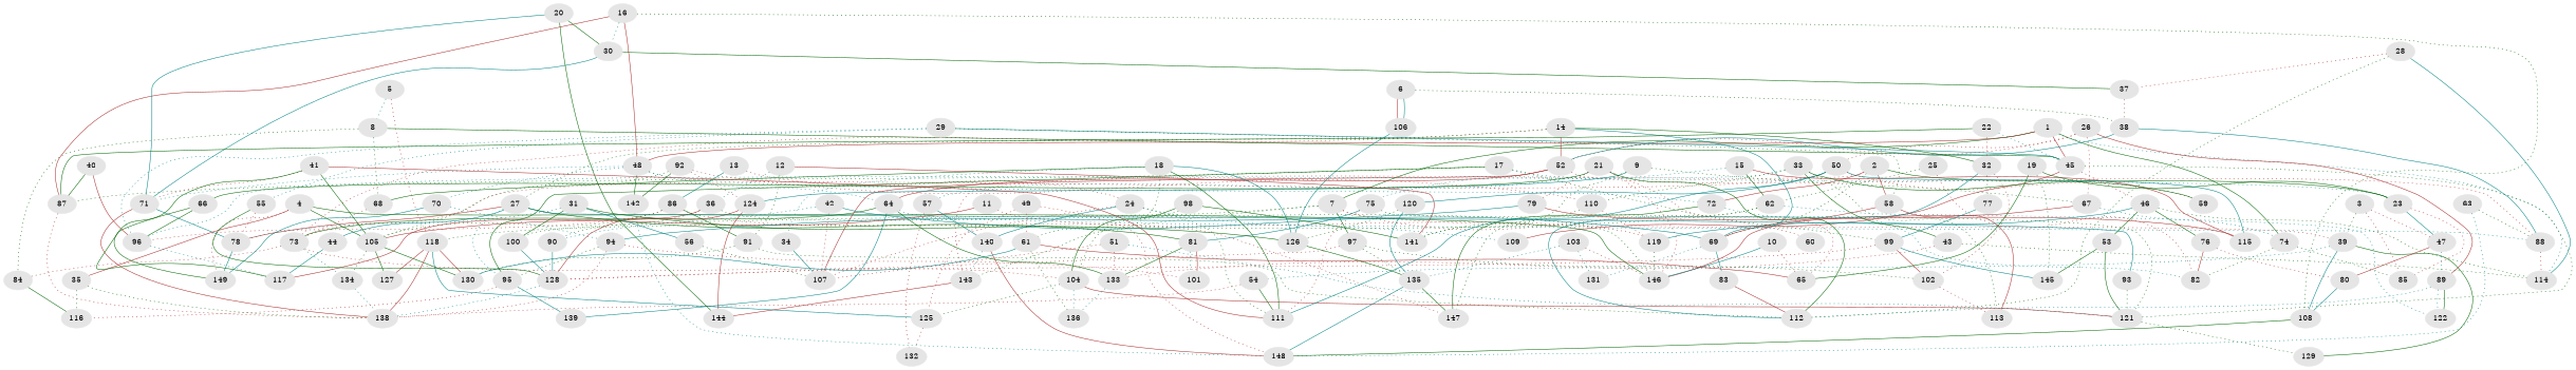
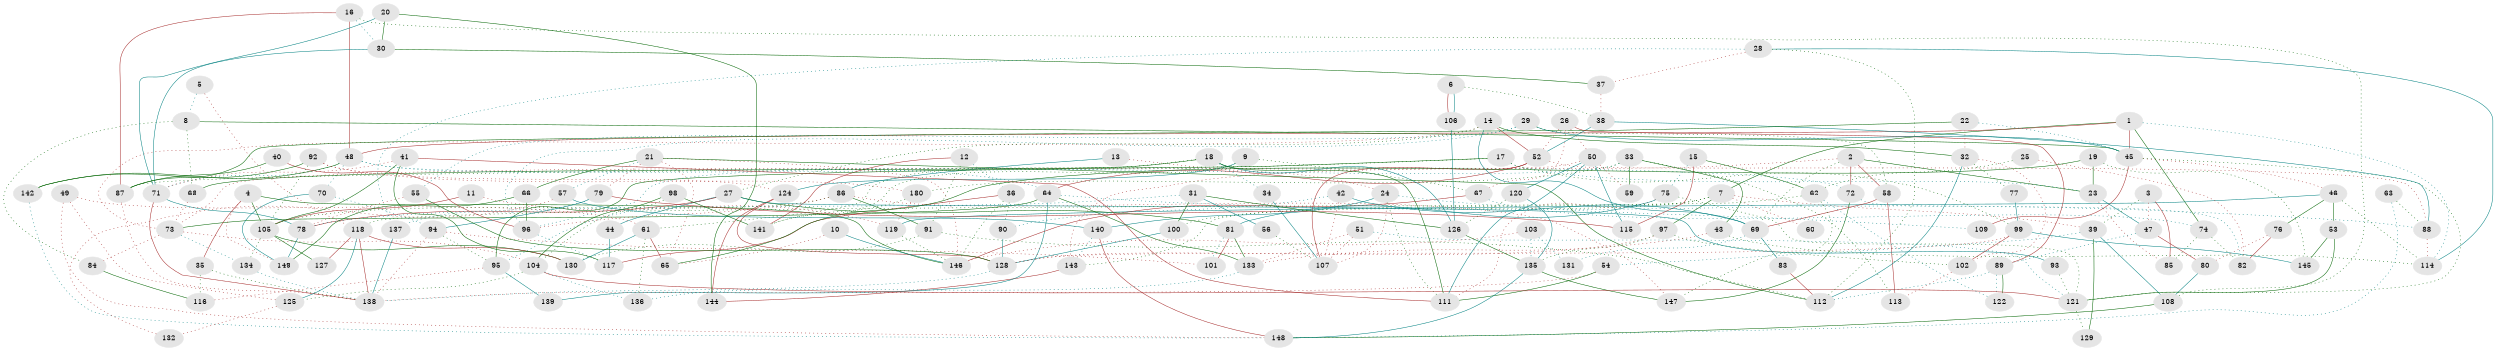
  graph {
    node [color=gray90 style=filled]
    edge [color=darkgreen style=dotted]
    1
    7
    45
    48
    74
    114
    143
    39
    60
    97
    100
    109
    46
    121
    72
    71
    64
    70
    142
    85
    82
    2
    23
    58
    69
    47
    113
    83
    131
    147
    144
    3
    108
    54
    129
    89
    80
    4
    35
    105
    146
    149
    116
    138
    130
    134
    127
    5
    8
    118
    68
    84
    125
    6
    38
    106
    52
    88
    126
    102
    128
    135
    73
    9
    67
    124
    141
    10
    65
    11
    119
    12
    36
    91
    90
    117
    112
    13
    24
    86
    111
    107
    140
    96
    14
    27
    32
    95
    44
    78
    81
    93
    77
    104
    15
    62
    75
    115
    122
    16
    30
    87
    37
    148
    17
    99
    139
    145
    18
    34
    61
    136
    19
    20
    21
    57
    66
    79
    132
+   137
    94
    22
    25
    26
    50
    59
    120
    133
    101
    28
    29
    55
    31
    56
    33
    43
-   110
+   110 [label=180]
    40
    41
    42
    53
    76
    49
    51
    63
    92
    98
    103
    1 -- 7 [style=solid]
    1 -- 45 [color=brown style=solid]
    1 -- 48 [color=brown style=solid]
    1 -- 74 [style=solid]
    1 -- 114 [color=teal]
    7 -- 143
    7 -- 39 [color=brown]
    7 -- 60 [color=brown]
    7 -- 97 [style=solid]
    7 -- 100
    45 -- 109 [color=brown style=solid]
    45 -- 46 [color=brown]
    45 -- 121
    48 -- 72 [color=teal]
    48 -- 71 [color=teal]
    48 -- 64 [color=teal]
    48 -- 70 [color=teal]
    48 -- 142 [style=solid]
    74 -- 85
    74 -- 82
    143 -- 144 [color=brown style=solid]
    39 -- 108 [color=teal style=solid]
    39 -- 54 [color=teal]
    39 -- 129 [style=solid]
    97 -- 102
    97 -- 128 [color=brown]
    97 -- 135
    100 -- 128 [color=teal style=solid]
    46 -- 114
    46 -- 119 [color=teal style=solid]
    46 -- 53 [style=solid]
    46 -- 76 [style=solid]
    121 -- 129
    72 -- 82 [color=teal]
    72 -- 147 [style=solid]
    71 -- 138 [color=brown style=solid]
    71 -- 78 [color=teal style=solid]
    64 -- 88 [color=teal]
    64 -- 73 [style=solid]
    64 -- 139 [color=teal style=solid]
    64 -- 133 [style=solid]
    70 -- 149 [color=teal style=solid]
    70 -- 94 [color=teal]
    142 -- 148 [color=teal]
    2 -- 143 [color=brown]
    2 -- 72 [color=brown style=solid]
    2 -- 23 [style=solid]
    2 -- 58 [color=brown style=solid]
    2 -- 69
    23 -- 85 [color=brown]
    23 -- 47 [color=teal style=solid]
    58 -- 69 [color=brown style=solid]
    58 -- 113 [color=brown style=solid]
    69 -- 83 [color=teal style=solid]
    69 -- 131 [color=teal]
    47 -- 89 [color=teal]
    47 -- 80 [color=brown style=solid]
    83 -- 112 [color=brown style=solid]
    3 -- 39
-   3 -- 85 [color=brown]
+   3 -- 85 [color=brown style=solid]
    3 -- 47 [color=brown]
    108 -- 148 [style=solid]
    54 -- 138 [color=brown]
    54 -- 111 [style=solid]
    89 -- 112 [color=teal]
    89 -- 122 [color=teal]
    89 -- 122 [style=solid]
    80 -- 108 [color=teal style=solid]
    4 -- 35 [color=brown style=solid]
    4 -- 105 [style=solid]
    4 -- 146 [style=solid]
    4 -- 149 [color=brown]
    35 -- 116
    35 -- 138
    105 -- 130 [style=solid]
    105 -- 134
    105 -- 127 [style=solid]
    134 -- 138 [color=teal]
    5 -- 8 [color=teal]
    5 -- 118 [color=brown]
    8 -- 45 [style=solid]
    8 -- 68
    8 -- 84
    118 -- 138 [color=brown style=solid]
    118 -- 130 [color=brown style=solid]
    118 -- 127 [color=brown style=solid]
    118 -- 125 [color=teal style=solid]
    68 -- 73 [color=brown]
    84 -- 116 [style=solid]
    125 -- 132 [color=brown]
    6 -- 38
    6 -- 106 [color=brown style=solid]
    6 -- 106 [color=teal style=solid]
    38 -- 52 [color=teal style=solid]
    38 -- 88 [color=teal style=solid]
    106 -- 126 [color=teal style=solid]
    52 -- 64 [color=brown style=solid]
    52 -- 88 [color=brown]
    52 -- 107 [color=brown style=solid]
    88 -- 114 [color=brown]
    126 -- 135 [style=solid]
    102 -- 113 [color=brown]
    128 -- 138 [color=teal]
    135 -- 147 [style=solid]
    135 -- 148 [color=teal style=solid]
    73 -- 134 [color=teal]
    73 -- 84 [color=brown]
    73 -- 104 [color=brown]
    9 -- 67
    9 -- 124 [color=teal style=solid]
    9 -- 141
    67 -- 74 [color=teal]
    67 -- 146 [color=brown style=solid]
    124 -- 144 [color=brown style=solid]
    124 -- 128 [color=brown style=solid]
    10 -- 146 [color=teal style=solid]
    10 -- 65 [color=brown]
    11 -- 105 [color=brown style=solid]
    11 -- 119 [color=brown]
    119 -- 146
    12 -- 141 [color=brown style=solid]
    12 -- 36 [color=teal]
    12 -- 91
    36 -- 146
    36 -- 90
    36 -- 117 [color=brown style=solid]
    91 -- 130
    91 -- 112
    90 -- 128 [color=teal style=solid]
    13 -- 24 [color=brown]
    13 -- 86 [color=teal style=solid]
    24 -- 109 [color=teal]
    24 -- 111
    24 -- 107 [color=brown]
    24 -- 140 [color=teal style=solid]
    86 -- 147 [color=brown]
    86 -- 105
    86 -- 91 [style=solid]
    86 -- 96 [color=brown]
    140 -- 143 [color=teal]
    140 -- 148 [color=brown style=solid]
    96 -- 117 [color=teal]
    14 -- 69 [color=teal style=solid]
    14 -- 52 [color=brown style=solid]
    14 -- 73 [color=brown]
    14 -- 27
    14 -- 32 [style=solid]
    27 -- 95 [color=teal]
    27 -- 44 [color=teal style=solid]
    27 -- 78 [color=brown style=solid]
    27 -- 81 [style=solid]
    27 -- 93 [color=teal style=solid]
    32 -- 102 [color=brown]
    32 -- 112 [color=teal style=solid]
    32 -- 77
    95 -- 116 [color=brown]
    95 -- 139 [color=teal style=solid]
    44 -- 117 [color=teal style=solid]
    78 -- 149 [color=teal style=solid]
    81 -- 133 [style=solid]
    81 -- 101 [color=teal]
    81 -- 101 [color=brown style=solid]
    93 -- 121
    77 -- 99 [color=teal style=solid]
    104 -- 121 [color=brown style=solid]
    104 -- 125
    104 -- 136 [color=teal]
    15 -- 62 [style=solid]
    15 -- 75 [color=teal]
    15 -- 115 [color=brown style=solid]
    62 -- 147
    62 -- 118
    62 -- 122 [color=teal]
    75 -- 121
    75 -- 111 [color=brown]
    75 -- 81 [color=teal style=solid]
    16 -- 48 [color=brown style=solid]
    16 -- 108
    16 -- 30 [color=teal]
    16 -- 87 [color=brown style=solid]
    30 -- 71 [color=teal style=solid]
    30 -- 37 [style=solid]
    87 -- 138 [color=brown]
    37 -- 38 [color=brown]
    17 -- 23 [color=teal]
    17 -- 95 [style=solid]
    17 -- 87
    17 -- 99
    99 -- 102 [color=brown style=solid]
    99 -- 128 [color=brown]
    99 -- 145 [color=teal style=solid]
    18 -- 68 [style=solid]
    18 -- 126 [color=teal style=solid]
    18 -- 111 [style=solid]
    18 -- 34 [color=teal]
    18 -- 61
    34 -- 107 [color=teal style=solid]
    61 -- 130 [color=teal style=solid]
    61 -- 65 [color=brown style=solid]
    61 -- 136
    19 -- 23 [style=solid]
    19 -- 65 [style=solid]
    19 -- 145
    20 -- 71 [color=teal style=solid]
    20 -- 144 [style=solid]
    20 -- 30 [style=solid]
    21 -- 146 [color=brown]
    21 -- 65 [color=brown]
    21 -- 112 [style=solid]
    21 -- 57 [color=teal]
    21 -- 66 [style=solid]
    21 -- 79 [color=brown]
    57 -- 140 [color=teal style=solid]
    57 -- 132 [color=brown]
    66 -- 149 [style=solid]
    66 -- 96 [style=solid]
    79 -- 115 [color=brown style=solid]
+   79 -- 137 [color=teal]
    79 -- 94 [color=teal style=solid]
+   137 -- 138 [color=teal style=solid]
    94 -- 138 [color=brown]
    94 -- 95
    94 -- 101 [color=brown]
    22 -- 45 [color=teal]
    22 -- 32 [color=brown]
    22 -- 87 [style=solid]
    25 -- 82 [color=brown]
    25 -- 62
    26 -- 89 [color=brown style=solid]
    26 -- 52 [color=brown]
    26 -- 67 [color=brown]
    26 -- 50 [color=brown]
    50 -- 73 [color=brown]
    50 -- 111 [color=teal style=solid]
    50 -- 115 [color=teal style=solid]
    50 -- 59 [color=brown]
    50 -- 120 [color=teal style=solid]
    120 -- 126
    120 -- 135 [color=teal style=solid]
    133 -- 136 [color=teal]
    28 -- 114 [color=teal style=solid]
    28 -- 112
    28 -- 37 [color=brown]
+   28 -- 137 [color=teal]
    29 -- 45 [color=teal style=solid]
    29 -- 58
    29 -- 96 [color=teal]
    29 -- 55 [color=teal]
    55 -- 128 [style=solid]
    55 -- 78 [color=brown]
    31 -- 100 [style=solid]
    31 -- 126 [style=solid]
    31 -- 78 [color=teal]
    31 -- 56 [color=teal style=solid]
    56 -- 107
    33 -- 113
    33 -- 96 [color=teal]
    33 -- 59 [style=solid]
    33 -- 43 [style=solid]
    33 -- 110
    43 -- 114
    43 -- 133 [color=brown]
    110 -- 141
    110 -- 119 [color=brown]
    40 -- 96 [color=brown style=solid]
    40 -- 87 [style=solid]
    41 -- 71 [color=brown]
    41 -- 105 [style=solid]
    41 -- 117 [style=solid]
    41 -- 111 [color=brown style=solid]
    42 -- 69 [color=teal style=solid]
    42 -- 90 [color=teal]
    42 -- 107 [color=brown]
    53 -- 121 [style=solid]
    53 -- 145 [style=solid]
    76 -- 82 [color=brown style=solid]
    76 -- 80 [color=brown]
    49 -- 125 [color=brown]
    49 -- 148 [color=brown]
    49 -- 61 [color=brown]
    51 -- 121 [color=teal]
    51 -- 107 [color=brown]
    51 -- 133 [color=brown]
    63 -- 88
    63 -- 148 [color=teal]
    92 -- 142 [style=solid]
    92 -- 105
    92 -- 124 [color=brown]
    92 -- 110 [color=brown]
    98 -- 141 [style=solid]
    98 -- 104 [style=solid]
    98 -- 104
    103 -- 131 [color=teal]
    103 -- 146 [color=brown]
    103 -- 135 [color=teal]
  }
